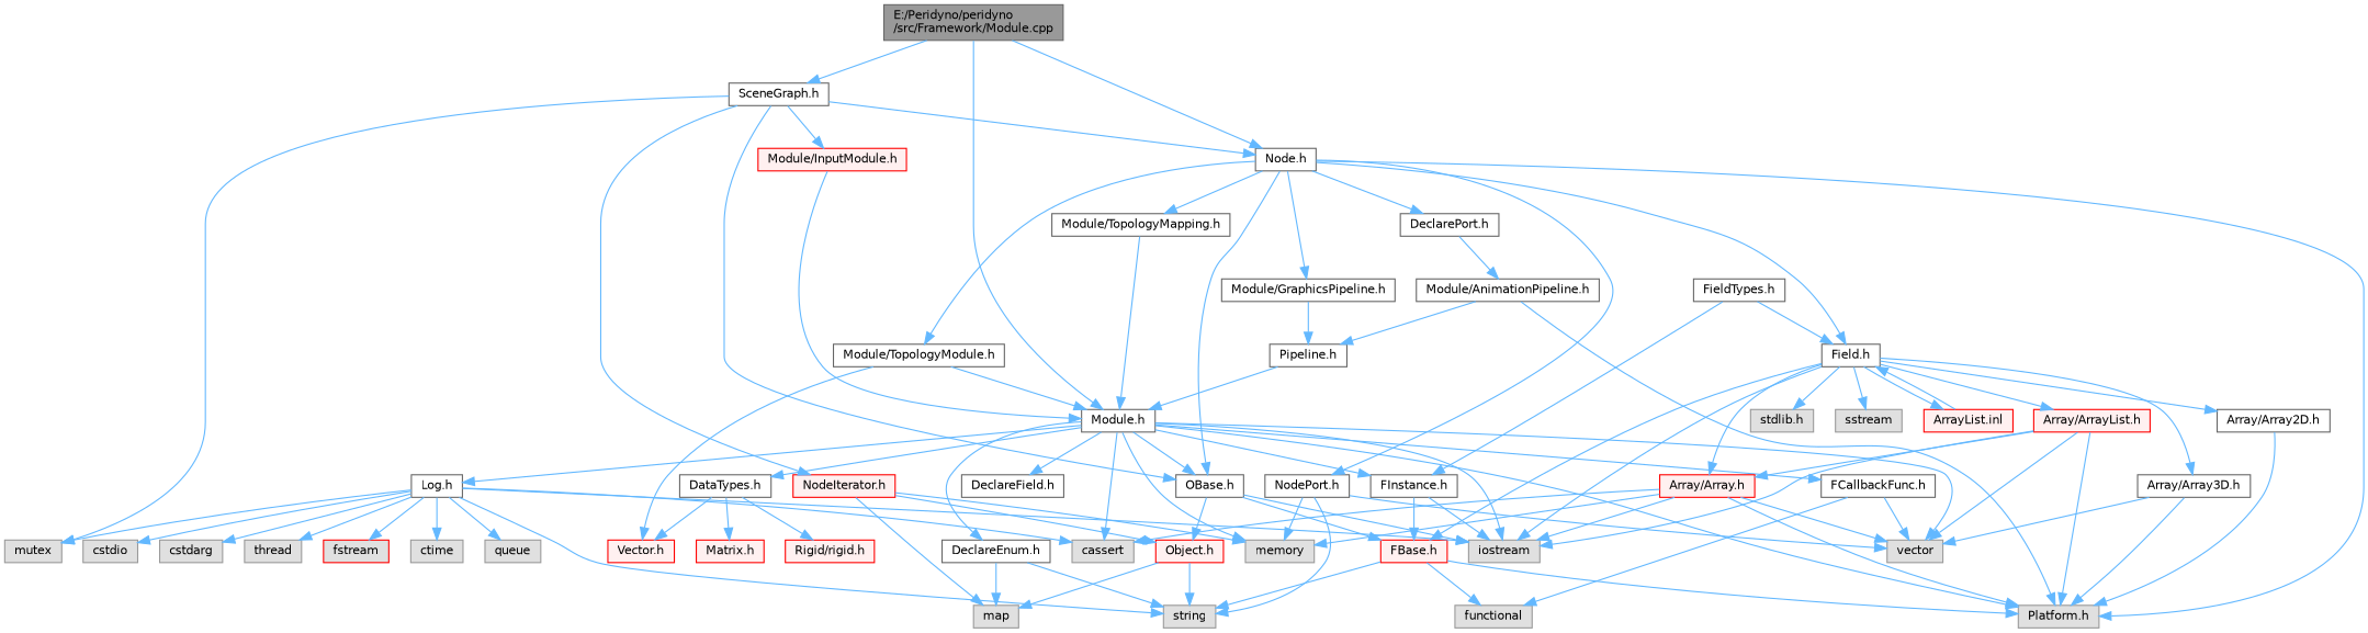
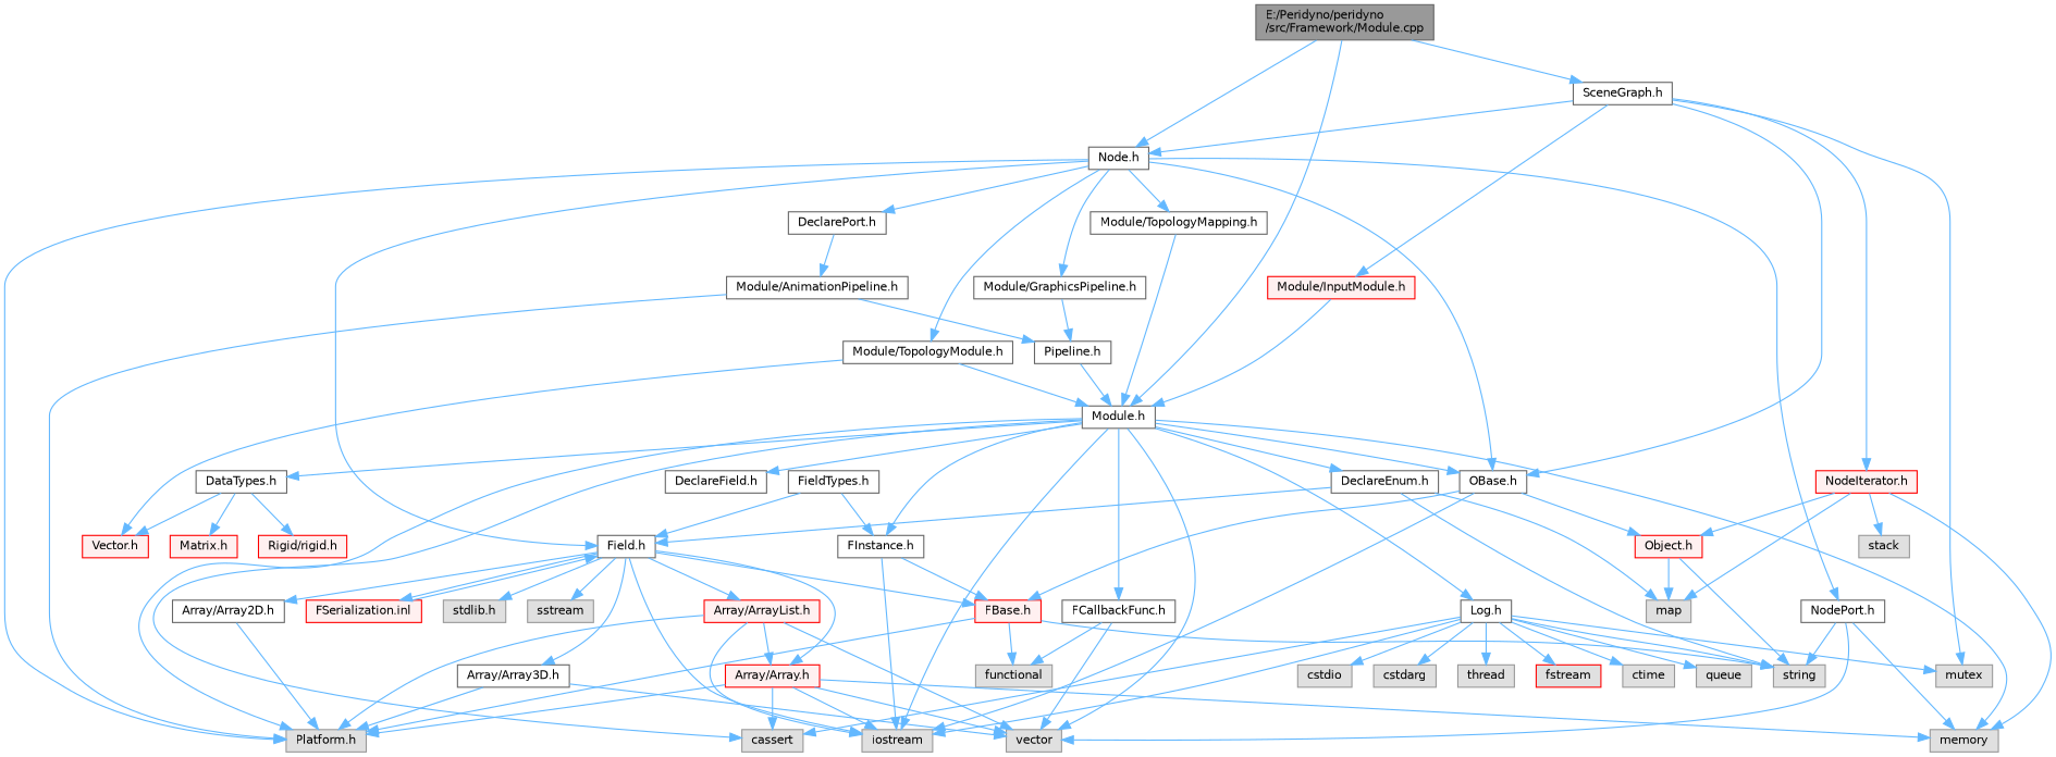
  digraph {
    node [color=grey40 fillcolor=white fontname=Helvetica fontsize=10 shape=box style=filled]
    edge [color=steelblue1 fontname=Helvetica fontsize=10 labelfontname=Helvetica labelfontsize=10 style=solid]
    n1 [color=gray40 fillcolor=grey60 fontcolor=black height=0.2 label="E:/Peridyno/peridyno\l/src/Framework/Module.cpp" width=0.4]
    n2 [height=0.2 label="Module.h" width=0.4]
    n3 [height=0.2 label="Node.h" width=0.4]
    n4 [height=0.2 label="SceneGraph.h" width=0.4]
    n5 [color=grey60 fillcolor="#E0E0E0" height=0.2 label="Platform.h" width=0.4]
    n6 [color=grey60 fillcolor="#E0E0E0" height=0.2 label=memory width=0.4]
    n7 [color=grey60 fillcolor="#E0E0E0" height=0.2 label=vector width=0.4]
    n8 [color=grey60 fillcolor="#E0E0E0" height=0.2 label=cassert width=0.4]
    n9 [color=grey60 fillcolor="#E0E0E0" height=0.2 label=iostream width=0.4]
    n10 [height=0.2 label="OBase.h" width=0.4]
    n11 [height=0.2 label="Log.h" width=0.4]
    n12 [height=0.2 label="DataTypes.h" width=0.4]
    n13 [height=0.2 label="DeclareEnum.h" width=0.4]
    n14 [height=0.2 label="DeclareField.h" width=0.4]
    n15 [height=0.2 label="FCallbackFunc.h" width=0.4]
    n16 [height=0.2 label="FInstance.h" width=0.4]
    n17 [height=0.2 label="Field.h" width=0.4]
    n18 [height=0.2 label="DeclarePort.h" width=0.4]
    n19 [height=0.2 label="NodePort.h" width=0.4]
    n20 [height=0.2 label="Module/TopologyModule.h" width=0.4]
    n21 [height=0.2 label="Module/TopologyMapping.h" width=0.4]
    n22 [height=0.2 label="Module/GraphicsPipeline.h" width=0.4]
    n23 [color=grey60 fillcolor="#E0E0E0" height=0.2 label=mutex width=0.4]
    n24 [color=red fillcolor="#FFF0F0" height=0.2 label="NodeIterator.h" width=0.4]
    n25 [color=red fillcolor="#FFF0F0" height=0.2 label="Module/InputModule.h" width=0.4]
    n26 [color=red fillcolor="#FFF0F0" height=0.2 label="FBase.h" width=0.4]
    n27 [color=red fillcolor="#FFF0F0" height=0.2 label="Object.h" width=0.4]
    n28 [color=grey60 fillcolor="#E0E0E0" height=0.2 label=string width=0.4]
    n29 [color=grey60 fillcolor="#E0E0E0" height=0.2 label=thread width=0.4]
    n30 [color=red fillcolor="#E0E0E0" height=0.2 label=fstream width=0.4]
    n31 [color=grey60 fillcolor="#E0E0E0" height=0.2 label=ctime width=0.4]
    n32 [color=grey60 fillcolor="#E0E0E0" height=0.2 label=queue width=0.4]
    n33 [color=grey60 fillcolor="#E0E0E0" height=0.2 label=cstdio width=0.4]
    n34 [color=grey60 fillcolor="#E0E0E0" height=0.2 label=cstdarg width=0.4]
    n35 [color=red fillcolor="#FFF0F0" height=0.2 label="Vector.h" width=0.4]
    n36 [color=red fillcolor="#FFF0F0" height=0.2 label="Matrix.h" width=0.4]
    n37 [color=red fillcolor="#FFF0F0" height=0.2 label="Rigid/rigid.h" width=0.4]
    n38 [color=grey60 fillcolor="#E0E0E0" height=0.2 label=map width=0.4]
    n39 [color=grey60 fillcolor="#E0E0E0" height=0.2 label=functional width=0.4]
    n40 [height=0.2 label="FieldTypes.h" width=0.4]
    n41 [color=grey60 fillcolor="#E0E0E0" height=0.2 label="stdlib.h" width=0.4]
    n42 [color=grey60 fillcolor="#E0E0E0" height=0.2 label=sstream width=0.4]
    n43 [color=red fillcolor="#FFF0F0" height=0.2 label="Array/Array.h" width=0.4]
    n44 [height=0.2 label="Array/Array2D.h" width=0.4]
    n45 [height=0.2 label="Array/Array3D.h" width=0.4]
    n46 [color=red fillcolor="#FFF0F0" height=0.2 label="Array/ArrayList.h" width=0.4]
-   n47 [color=red fillcolor="#FFF0F0" height=0.2 label="ArrayList.inl" width=0.4]
+   n47 [color=red fillcolor="#FFF0F0" height=0.2 label="FSerialization.inl" width=0.4]
    n48 [height=0.2 label="Module/AnimationPipeline.h" width=0.4]
    n49 [height=0.2 label="Pipeline.h" width=0.4]
+   n50 [color=grey60 fillcolor="#E0E0E0" height=0.2 label=stack width=0.4]
    n1 -> n2
    n1 -> n3
    n1 -> n4
    n2 -> n5
    n2 -> n6
    n2 -> n7
    n2 -> n8
    n2 -> n9
    n2 -> n10
    n2 -> n11
    n2 -> n12
    n2 -> n13
    n2 -> n14
    n2 -> n15
    n2 -> n16
    n3 -> n5
    n3 -> n10
    n3 -> n17
    n3 -> n18
    n3 -> n19
    n3 -> n20
    n3 -> n21
    n3 -> n22
    n4 -> n3
    n4 -> n10
    n4 -> n23
    n4 -> n24
    n4 -> n25
    n10 -> n9
    n10 -> n26
    n10 -> n27
    n11 -> n8
    n11 -> n9
    n11 -> n23
    n11 -> n28
    n11 -> n29
    n11 -> n30
    n11 -> n31
    n11 -> n32
    n11 -> n33
    n11 -> n34
    n12 -> n35
    n12 -> n36
    n12 -> n37
+   n13 -> n17
    n13 -> n28
    n13 -> n38
    n15 -> n7
    n15 -> n39
    n16 -> n9
    n16 -> n26
    n17 -> n9
    n17 -> n26
    n17 -> n41
    n17 -> n42
    n17 -> n43
    n17 -> n44
    n17 -> n45
    n17 -> n46
    n17 -> n47
    n18 -> n48
    n19 -> n6
    n19 -> n7
    n19 -> n28
    n20 -> n2
    n20 -> n35
    n21 -> n2
    n22 -> n49
    n24 -> n6
    n24 -> n27
    n24 -> n38
+   n24 -> n50
    n25 -> n2
    n26 -> n5
    n26 -> n28
    n26 -> n39
    n27 -> n28
    n27 -> n38
    n40 -> n16
    n40 -> n17
    n43 -> n5
    n43 -> n6
    n43 -> n7
    n43 -> n8
    n43 -> n9
    n44 -> n5
    n45 -> n5
    n45 -> n7
    n46 -> n5
    n46 -> n7
    n46 -> n9
    n46 -> n43
    n47 -> n17
    n48 -> n5
    n48 -> n49
    n49 -> n2
  }
